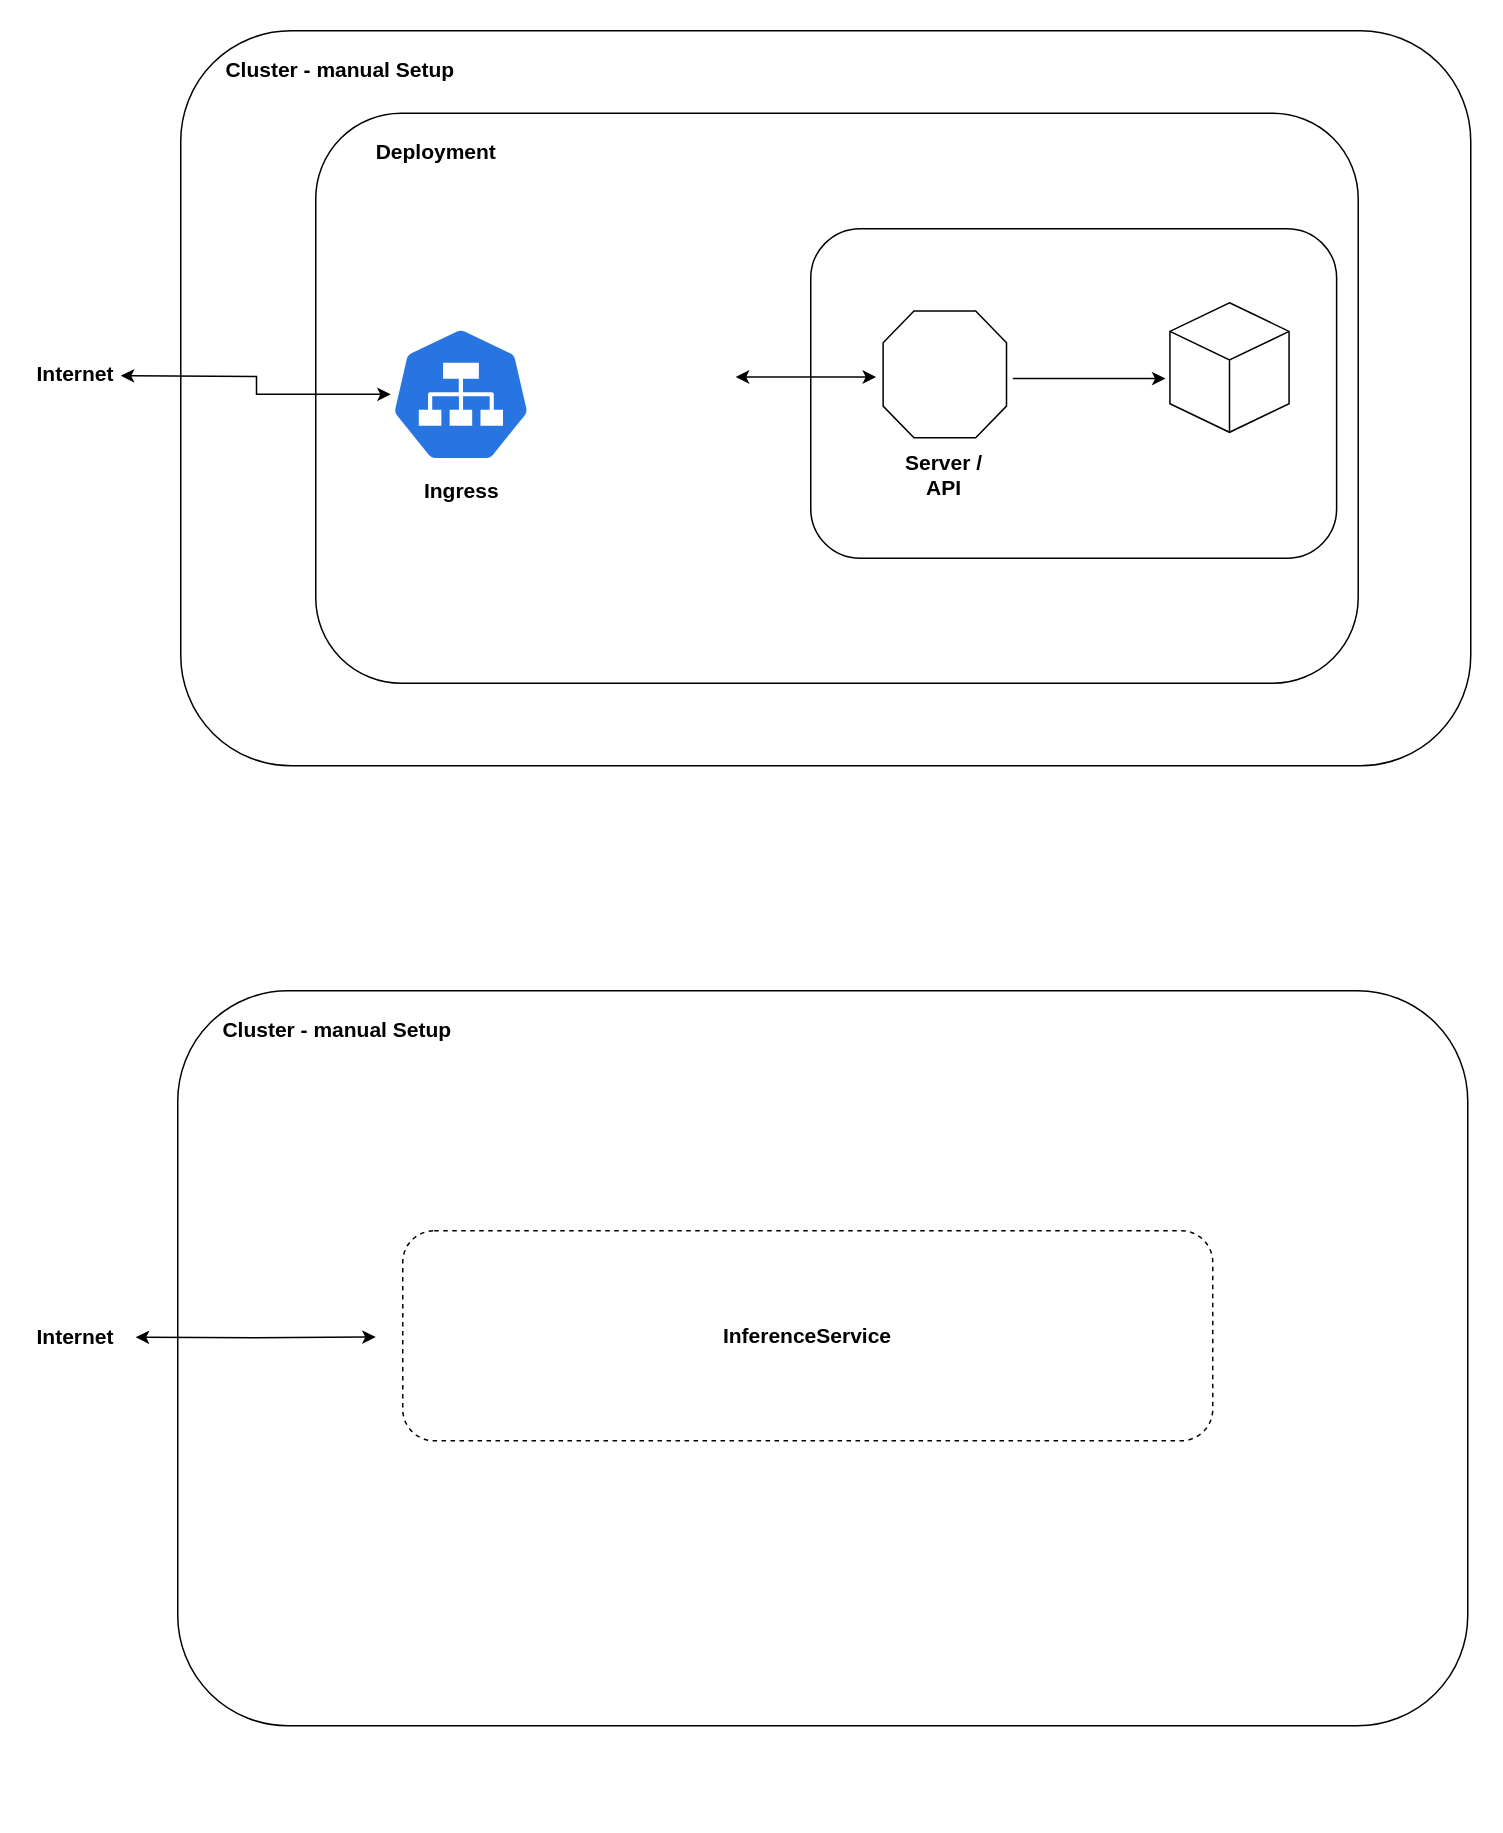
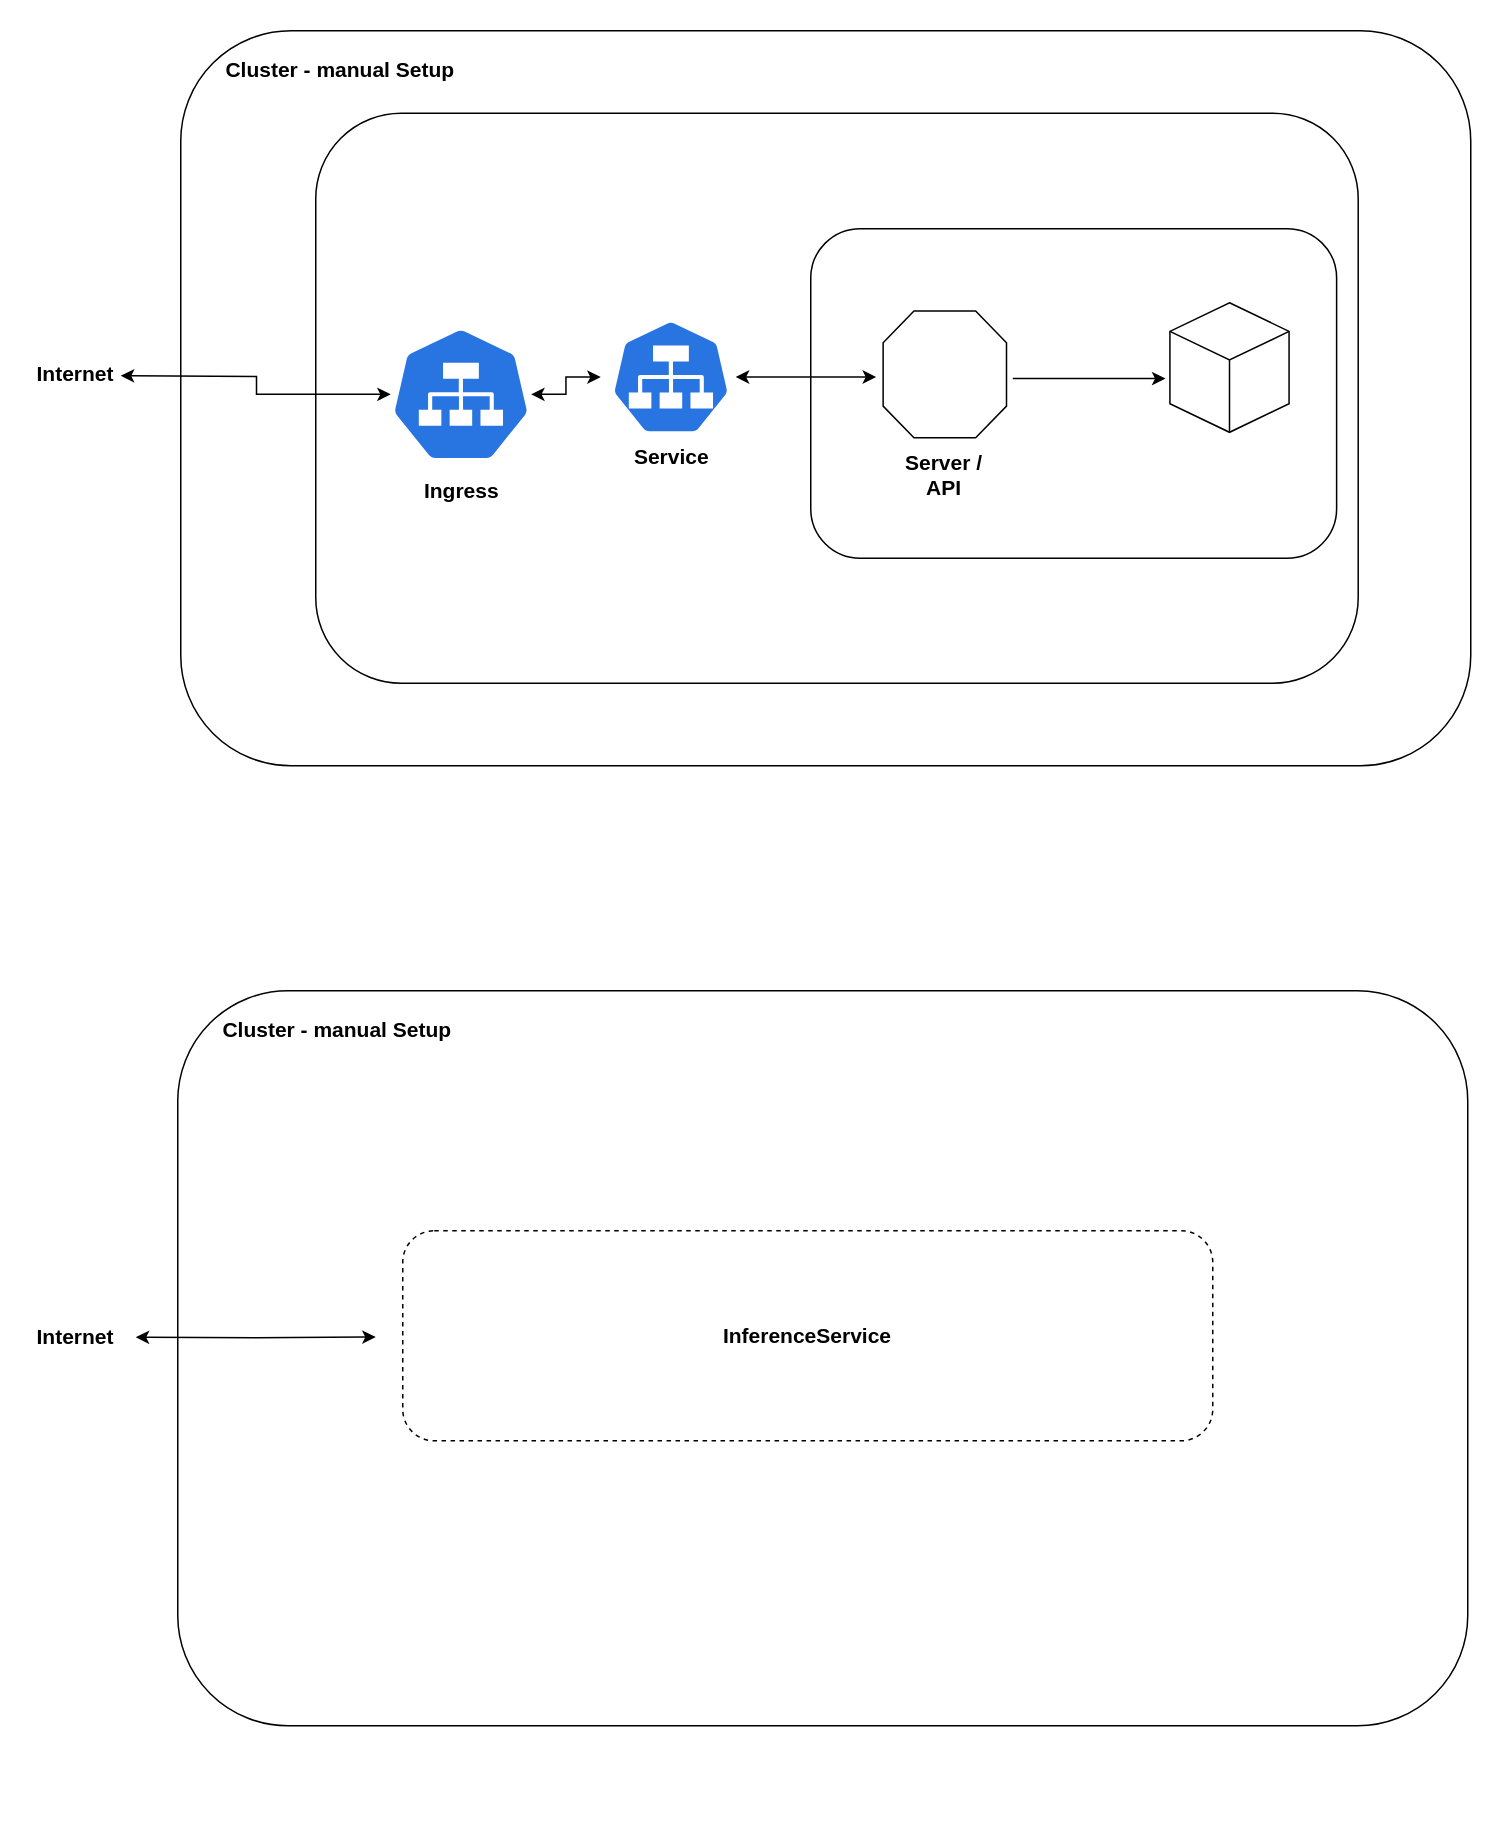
  <mxCell id="0" />
  <mxCell id="1" parent="0" />
  <mxCell id="2" value="" style="group" vertex="1" connectable="0" parent="1"><mxGeometry x="120" y="20" width="860" height="540" as="geometry" /></mxCell>
  <mxCell id="3" value="" style="rounded=1;whiteSpace=wrap;html=1;fillColor=none;" vertex="1" parent="2"><mxGeometry width="860" height="490" as="geometry" /></mxCell>
  <mxCell id="4" value="&lt;font style=&quot;font-size: 14px;&quot;&gt;&lt;b&gt;Cluster - manual Setup&lt;/b&gt;&lt;/font&gt;" style="text;html=1;strokeColor=none;fillColor=none;align=center;verticalAlign=middle;whiteSpace=wrap;rounded=0;" vertex="1" parent="2"><mxGeometry x="22.63" y="14.595" width="167.37" height="21.892" as="geometry" /></mxCell>
  <mxCell id="5" value="" style="group" vertex="1" connectable="0" parent="2"><mxGeometry x="90" y="55" width="717.48" height="380" as="geometry" /></mxCell>
  <mxCell id="6" value="" style="rounded=1;whiteSpace=wrap;html=1;fillColor=none;" vertex="1" parent="5"><mxGeometry width="694.97" height="380" as="geometry" /></mxCell>
- <mxCell id="7" value="&lt;font style=&quot;font-size: 14px;&quot;&gt;&lt;b&gt;Deployment&lt;/b&gt;&lt;/font&gt;" style="text;html=1;strokeColor=none;fillColor=none;align=center;verticalAlign=middle;whiteSpace=wrap;rounded=0;" vertex="1" parent="5"><mxGeometry x="53.465" y="14.651" width="54.866" height="21.976" as="geometry" /></mxCell>
  <mxCell id="8" value="" style="group" vertex="1" connectable="0" parent="5"><mxGeometry x="330" y="76.917" width="387.48" height="219.762" as="geometry" /></mxCell>
  <mxCell id="9" value="" style="rounded=1;whiteSpace=wrap;html=1;fillColor=none;" vertex="1" parent="8"><mxGeometry width="350.578" height="219.762" as="geometry" /></mxCell>
  <mxCell id="10" value="" style="group" vertex="1" connectable="0" parent="8"><mxGeometry x="226.212" y="49.447" width="105.908" height="120.869" as="geometry" /></mxCell>
  <mxCell id="11" value="" style="html=1;whiteSpace=wrap;shape=isoCube2;backgroundOutline=1;isoAngle=15;fillColor=none;" vertex="1" parent="10"><mxGeometry x="13.239" width="79.431" height="86.335" as="geometry" /></mxCell>
  <mxCell id="12" value="" style="group" vertex="1" connectable="0" parent="8"><mxGeometry x="48.245" y="54.941" width="82.259" height="109.881" as="geometry" /></mxCell>
  <mxCell id="13" value="" style="verticalLabelPosition=bottom;verticalAlign=top;html=1;shape=mxgraph.basic.polygon;polyCoords=[[0.25,0],[0.75,0],[1,0.25],[1,0.75],[0.75,1],[0.25,1],[0,0.75],[0,0.25]];polyline=0;fillColor=none;" vertex="1" parent="12"><mxGeometry width="82.259" height="84.524" as="geometry" /></mxCell>
  <mxCell id="14" value="&lt;font style=&quot;font-size: 14px;&quot;&gt;&lt;b&gt;Server / API&lt;/b&gt;&lt;/font&gt;" style="text;html=1;strokeColor=none;fillColor=none;align=center;verticalAlign=middle;whiteSpace=wrap;rounded=0;" vertex="1" parent="12"><mxGeometry x="4.113" y="96.144" width="74.033" height="25.357" as="geometry" /></mxCell>
  <mxCell id="15" value="" style="endArrow=classic;html=1;rounded=0;exitX=1.051;exitY=0.533;exitDx=0;exitDy=0;exitPerimeter=0;" edge="1" parent="8" source="13"><mxGeometry width="50" height="50" relative="1" as="geometry"><mxPoint x="-421.576" y="230.751" as="sourcePoint" /><mxPoint x="236.494" y="99.992" as="targetPoint" /><Array as="points" /></mxGeometry></mxCell>
  <mxCell id="16" value="" style="endArrow=classic;startArrow=classic;html=1;rounded=0;" edge="1" parent="8"><mxGeometry width="50" height="50" relative="1" as="geometry"><mxPoint x="-49.997" y="98.893" as="sourcePoint" /><mxPoint x="43.558" y="98.893" as="targetPoint" /></mxGeometry></mxCell>
+ <mxCell id="17" value="&lt;b&gt;&lt;font style=&quot;font-size: 14px;&quot;&gt;Service&lt;/font&gt;&lt;/b&gt;" style="sketch=0;html=1;dashed=0;whitespace=wrap;fillColor=#2875E2;strokeColor=#ffffff;points=[[0.005,0.63,0],[0.1,0.2,0],[0.9,0.2,0],[0.5,0,0],[0.995,0.63,0],[0.72,0.99,0],[0.5,1,0],[0.28,0.99,0]];verticalLabelPosition=bottom;align=center;verticalAlign=top;shape=mxgraph.kubernetes.icon;prIcon=svc" vertex="1" parent="5"><mxGeometry x="190.004" y="137.352" width="93.554" height="76.917" as="geometry" /></mxCell>
+ <mxCell id="18" value="" style="edgeStyle=orthogonalEdgeStyle;rounded=0;orthogonalLoop=1;jettySize=auto;html=1;startArrow=classic;startFill=1;" edge="1" parent="5" source="19" target="17"><mxGeometry relative="1" as="geometry" /></mxCell>
  <mxCell id="19" value="&lt;span style=&quot;font-size: 14px;&quot;&gt;&lt;b&gt;Ingress&lt;/b&gt;&lt;/span&gt;" style="sketch=0;html=1;dashed=0;whitespace=wrap;fillColor=#2875E2;strokeColor=#ffffff;points=[[0.005,0.63,0],[0.1,0.2,0],[0.9,0.2,0],[0.5,0,0],[0.995,0.63,0],[0.72,0.99,0],[0.5,1,0],[0.28,0.99,0]];verticalLabelPosition=bottom;align=center;verticalAlign=top;shape=mxgraph.kubernetes.icon;prIcon=svc" vertex="1" parent="5"><mxGeometry x="50" y="137.352" width="93.554" height="100" as="geometry" /></mxCell>
  <mxCell id="20" value="" style="edgeStyle=orthogonalEdgeStyle;rounded=0;orthogonalLoop=1;jettySize=auto;html=1;startArrow=classic;startFill=1;" edge="1" parent="1" source="19"><mxGeometry relative="1" as="geometry"><mxPoint x="80" y="250" as="targetPoint" /></mxGeometry></mxCell>
  <mxCell id="21" value="&lt;b&gt;&lt;font style=&quot;font-size: 14px;&quot;&gt;Internet&lt;/font&gt;&lt;/b&gt;" style="text;html=1;strokeColor=none;fillColor=none;align=center;verticalAlign=middle;whiteSpace=wrap;rounded=0;" vertex="1" parent="1"><mxGeometry x="20" y="234" width="60" height="30" as="geometry" /></mxCell>
  <mxCell id="22" value="" style="group" vertex="1" connectable="0" parent="1"><mxGeometry x="118" y="660" width="860" height="540" as="geometry" /></mxCell>
  <mxCell id="23" value="" style="rounded=1;whiteSpace=wrap;html=1;fillColor=none;" vertex="1" parent="22"><mxGeometry width="860" height="490" as="geometry" /></mxCell>
  <mxCell id="24" value="&lt;font style=&quot;font-size: 14px;&quot;&gt;&lt;b&gt;Cluster - manual Setup&lt;/b&gt;&lt;/font&gt;" style="text;html=1;strokeColor=none;fillColor=none;align=center;verticalAlign=middle;whiteSpace=wrap;rounded=0;" vertex="1" parent="22"><mxGeometry x="22.63" y="14.595" width="167.37" height="21.892" as="geometry" /></mxCell>
  <mxCell id="25" value="&lt;font size=&quot;1&quot;&gt;&lt;b style=&quot;font-size: 14px;&quot;&gt;InferenceService&lt;/b&gt;&lt;/font&gt;" style="rounded=1;whiteSpace=wrap;html=1;dashed=1;" vertex="1" parent="22"><mxGeometry x="150" y="160" width="540" height="140" as="geometry" /></mxCell>
  <mxCell id="26" value="" style="edgeStyle=orthogonalEdgeStyle;rounded=0;orthogonalLoop=1;jettySize=auto;html=1;startArrow=classic;startFill=1;" edge="1" parent="1"><mxGeometry relative="1" as="geometry"><mxPoint x="90" y="891" as="targetPoint" /><mxPoint x="250" y="890.833" as="sourcePoint" /></mxGeometry></mxCell>
  <mxCell id="27" value="&lt;b&gt;&lt;font style=&quot;font-size: 14px;&quot;&gt;Internet&lt;/font&gt;&lt;/b&gt;" style="text;html=1;strokeColor=none;fillColor=none;align=center;verticalAlign=middle;whiteSpace=wrap;rounded=0;" vertex="1" parent="1"><mxGeometry x="20" y="876" width="60" height="30" as="geometry" /></mxCell>
